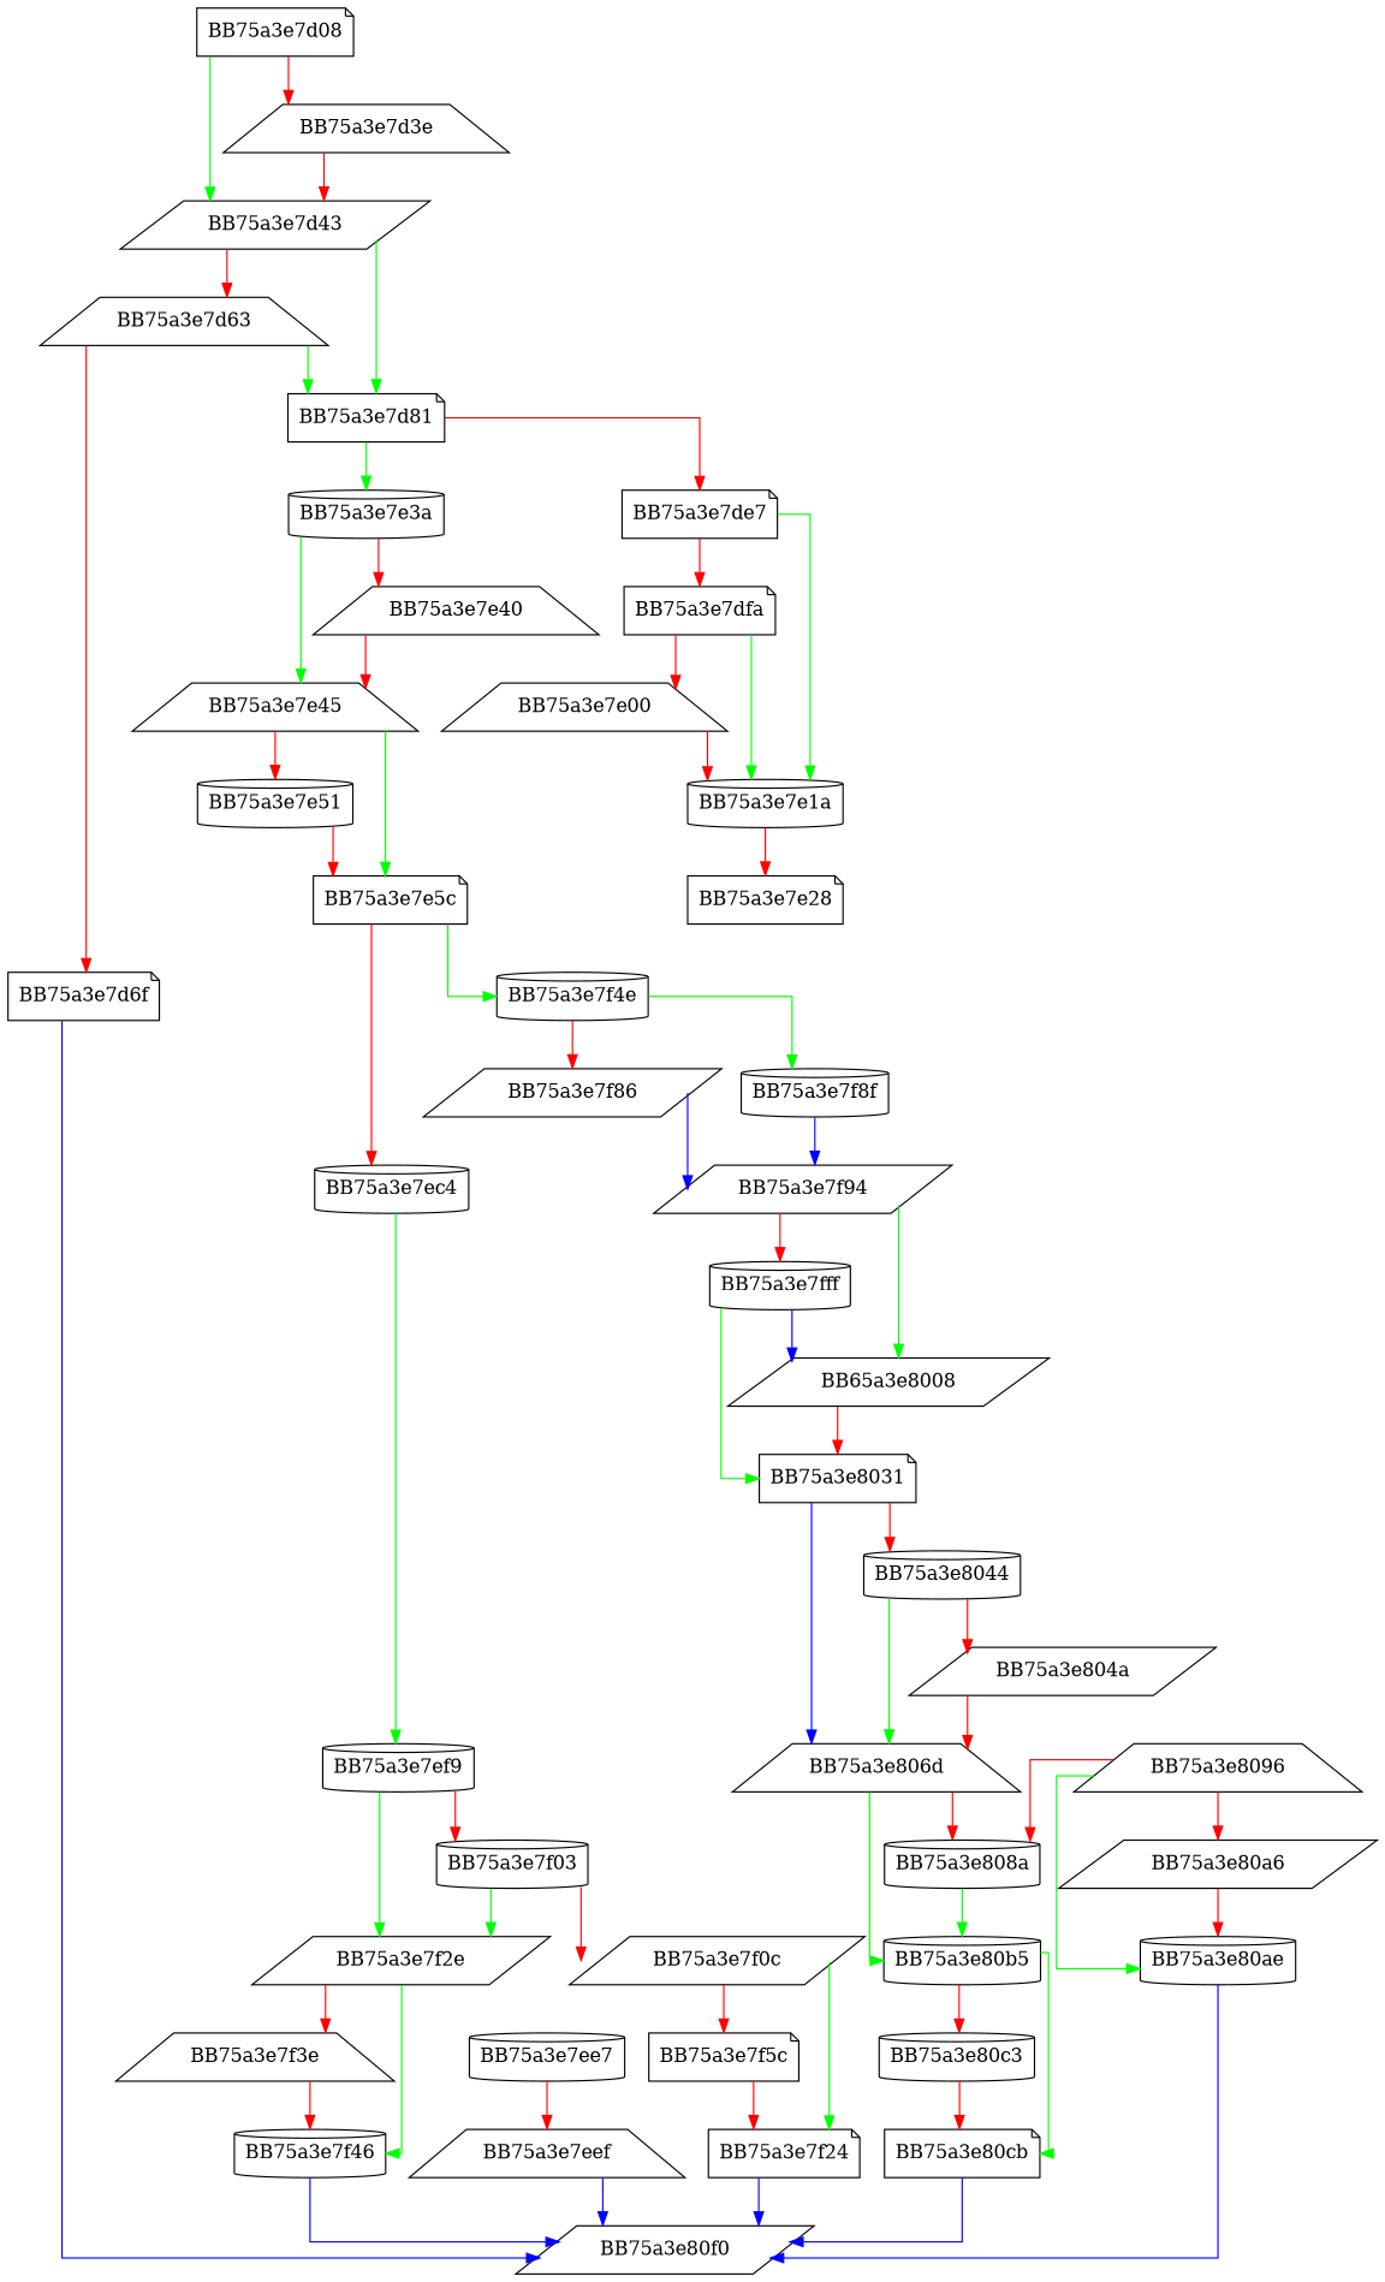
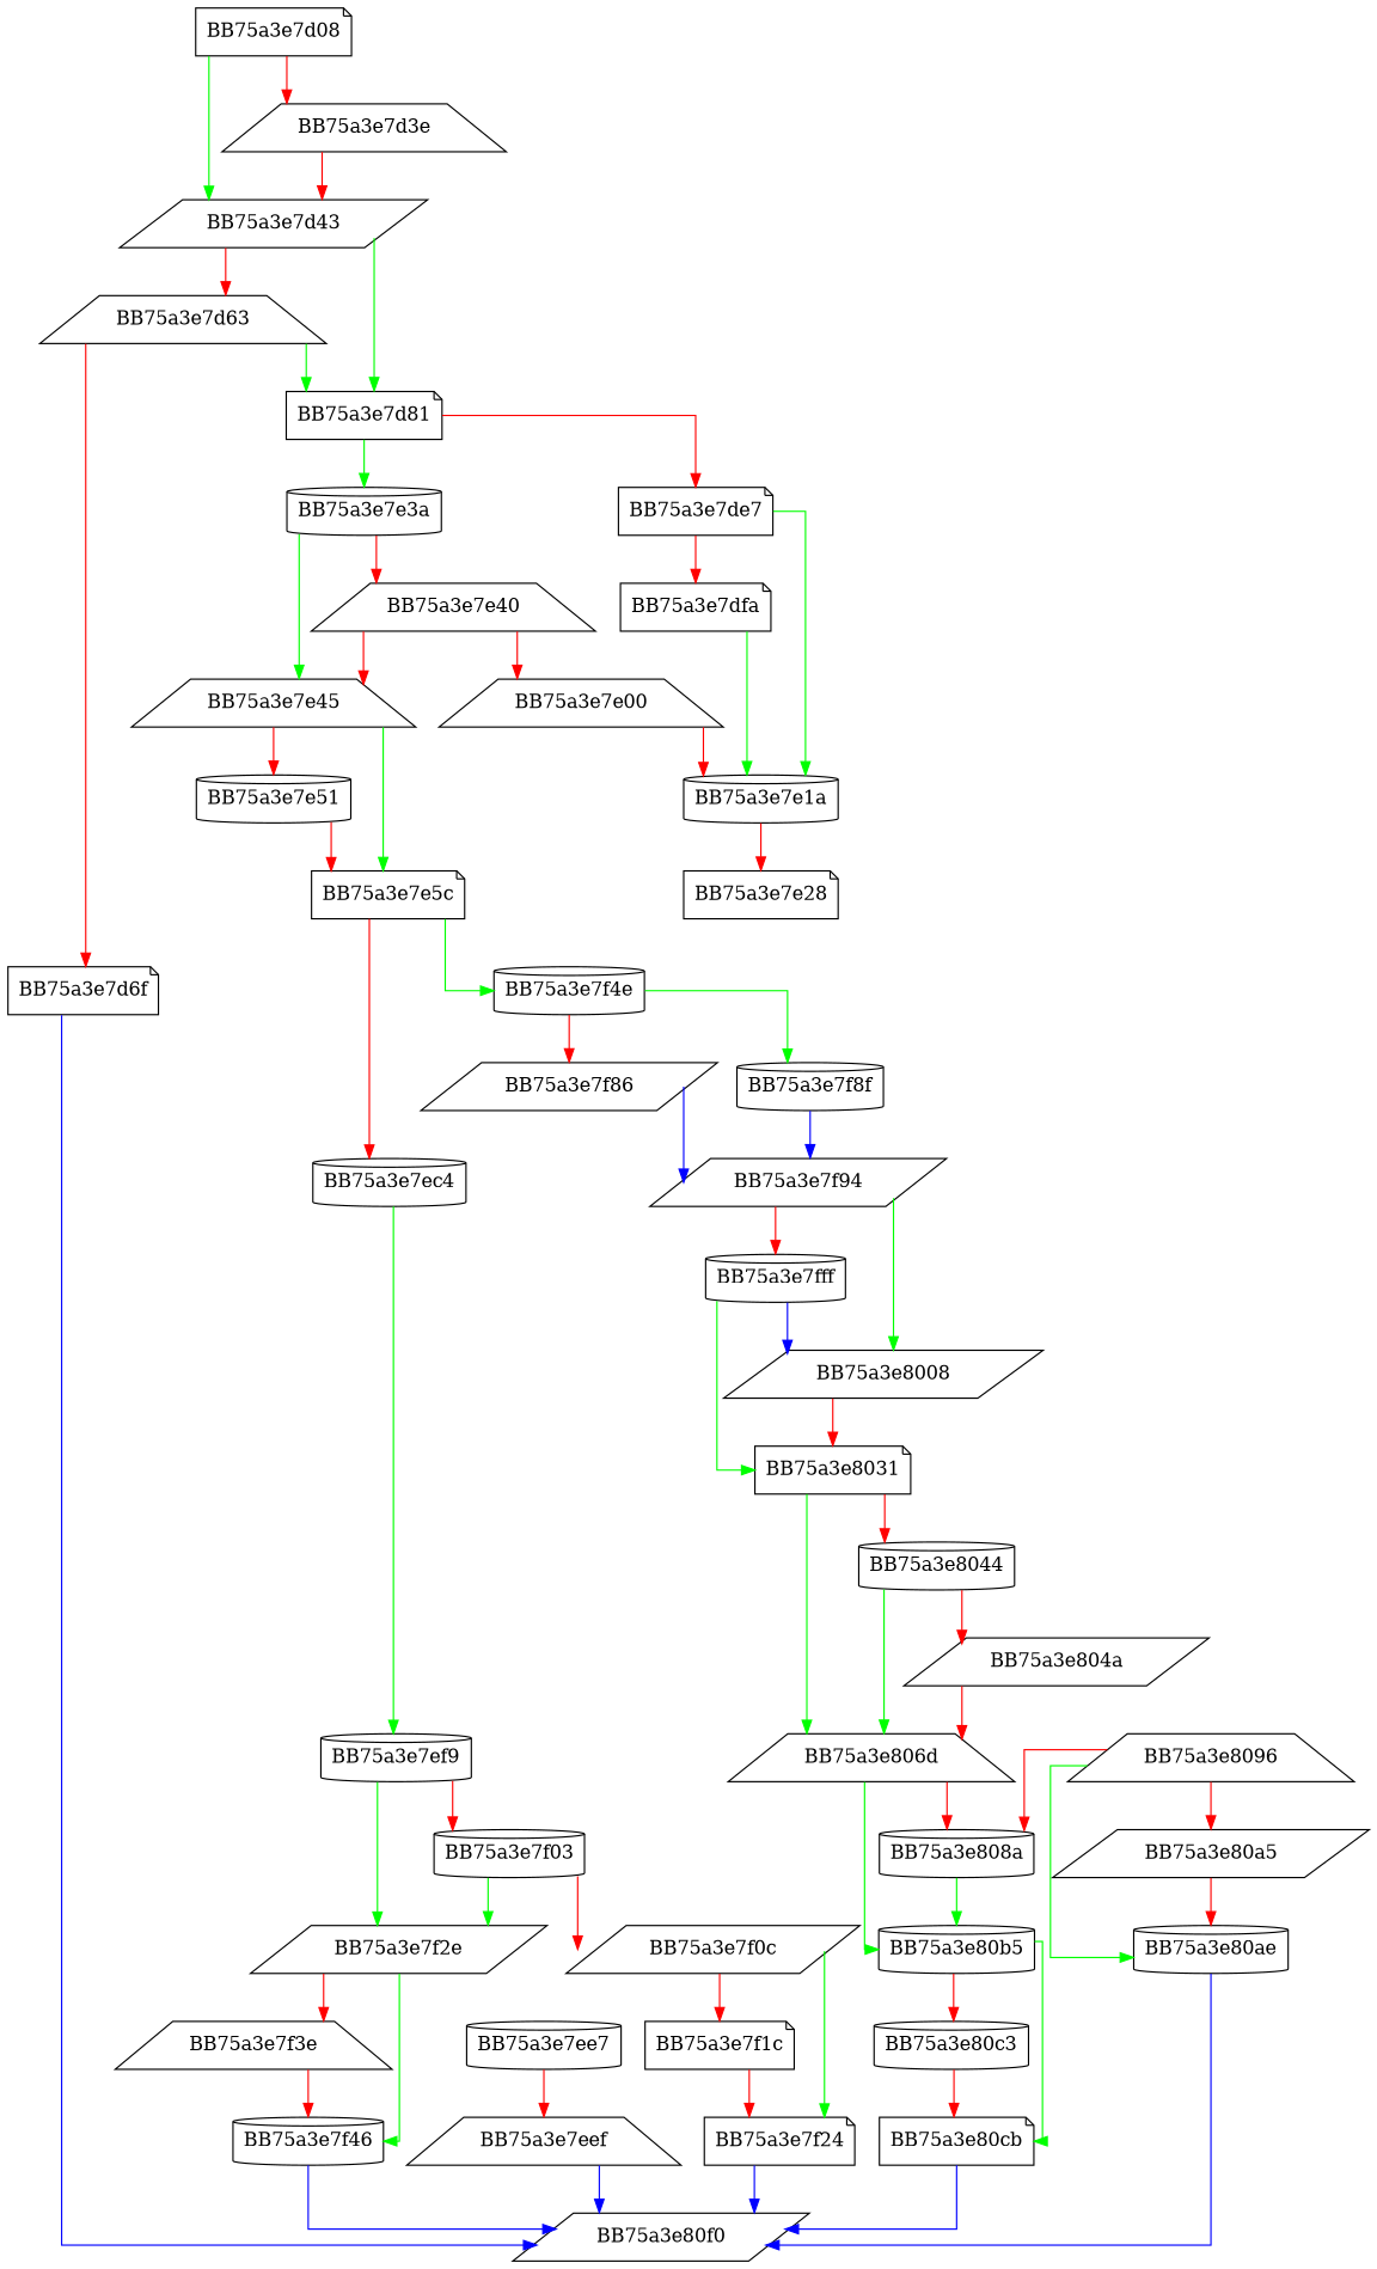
  digraph {
    splines=ortho
    node [shape=cylinder]
    edge [color=red]
    BB75a3e7d08 [shape=note]
    BB75a3e7d43 [shape=parallelogram]
    BB75a3e7d3e [shape=trapezium]
    BB75a3e7d81 [shape=note]
    BB75a3e7d63 [shape=trapezium]
    BB75a3e7e3a
    BB75a3e7de7 [shape=note]
    BB75a3e7d6f [shape=note]
    BB75a3e7e45 [shape=trapezium]
    BB75a3e7e40 [shape=trapezium]
    BB75a3e7e1a
    BB75a3e7dfa [shape=note]
    BB75a3e80f0 [shape=parallelogram]
    BB75a3e7e5c [shape=note]
    BB75a3e7e51
    BB75a3e7e28 [shape=note]
    BB75a3e7e00 [shape=trapezium]
    BB75a3e7f4e
    BB75a3e7ec4
    BB75a3e7f8f
    BB75a3e7f86 [shape=parallelogram]
    BB75a3e7ef9
    BB75a3e7f94 [shape=parallelogram]
    BB75a3e7f2e [shape=parallelogram]
    BB75a3e7f03
    BB75a3e7f46
    BB75a3e7f3e [shape=trapezium]
    BB75a3e7f0c [shape=parallelogram]
    BB75a3e7eef [shape=trapezium]
    BB75a3e7ee7
    BB75a3e7f24 [shape=note]
-   BB75a3e7f1c [shape=note label=BB75a3e7f5c]
-   BB75a3e8008 [shape=parallelogram label=BB65a3e8008]
+   BB75a3e7f1c [shape=note]
+   BB75a3e8008 [shape=parallelogram]
    BB75a3e7fff
    BB75a3e8031 [shape=note]
    BB75a3e806d [shape=trapezium]
    BB75a3e8044
    BB75a3e80b5
    BB75a3e808a
    BB75a3e804a [shape=parallelogram]
    BB75a3e80cb [shape=note]
    BB75a3e80c3
    BB75a3e8096 [shape=trapezium]
    BB75a3e80ae
-   BB75a3e80a6 [shape=parallelogram]
+   BB75a3e80a6 [shape=parallelogram label=BB75a3e80a5]
    BB75a3e7d08 -> BB75a3e7d43 [color=green]
    BB75a3e7d08 -> BB75a3e7d3e
    BB75a3e7d43 -> BB75a3e7d81 [color=green]
    BB75a3e7d43 -> BB75a3e7d63
    BB75a3e7d3e -> BB75a3e7d43
    BB75a3e7d81 -> BB75a3e7e3a [color=green]
    BB75a3e7d81 -> BB75a3e7de7
    BB75a3e7d63 -> BB75a3e7d81 [color=green]
    BB75a3e7d63 -> BB75a3e7d6f
    BB75a3e7e3a -> BB75a3e7e45 [color=green]
    BB75a3e7e3a -> BB75a3e7e40
    BB75a3e7de7 -> BB75a3e7e1a [color=green]
    BB75a3e7de7 -> BB75a3e7dfa
    BB75a3e7d6f -> BB75a3e80f0 [color=blue]
    BB75a3e7e45 -> BB75a3e7e5c [color=green]
    BB75a3e7e45 -> BB75a3e7e51
    BB75a3e7e40 -> BB75a3e7e45
    BB75a3e7e1a -> BB75a3e7e28
    BB75a3e7dfa -> BB75a3e7e1a [color=green]
-   BB75a3e7dfa -> BB75a3e7e00
+   BB75a3e7e40 -> BB75a3e7e00
    BB75a3e7e5c -> BB75a3e7f4e [color=green]
    BB75a3e7e5c -> BB75a3e7ec4
    BB75a3e7e51 -> BB75a3e7e5c
    BB75a3e7e00 -> BB75a3e7e1a
    BB75a3e7f4e -> BB75a3e7f8f [color=green]
    BB75a3e7f4e -> BB75a3e7f86
    BB75a3e7ec4 -> BB75a3e7ef9 [color=green]
    BB75a3e7f8f -> BB75a3e7f94 [color=blue]
    BB75a3e7f86 -> BB75a3e7f94 [color=blue]
    BB75a3e7ef9 -> BB75a3e7f2e [color=green]
    BB75a3e7ef9 -> BB75a3e7f03
    BB75a3e7f94 -> BB75a3e8008 [color=green]
    BB75a3e7f94 -> BB75a3e7fff
    BB75a3e7f2e -> BB75a3e7f46 [color=green]
    BB75a3e7f2e -> BB75a3e7f3e
    BB75a3e7f03 -> BB75a3e7f2e [color=green]
    BB75a3e7f03 -> BB75a3e7f0c
    BB75a3e7f46 -> BB75a3e80f0 [color=blue]
    BB75a3e7f3e -> BB75a3e7f46
    BB75a3e7f0c -> BB75a3e7f24 [color=green]
    BB75a3e7f0c -> BB75a3e7f1c
    BB75a3e7eef -> BB75a3e80f0 [color=blue]
    BB75a3e7ee7 -> BB75a3e7eef
    BB75a3e7f24 -> BB75a3e80f0 [color=blue]
    BB75a3e7f1c -> BB75a3e7f24
    BB75a3e8008 -> BB75a3e8031
    BB75a3e7fff -> BB75a3e8008 [color=blue]
    BB75a3e7fff -> BB75a3e8031 [color=green]
-   BB75a3e8031 -> BB75a3e806d [color=blue]
+   BB75a3e8031 -> BB75a3e806d [color=green]
    BB75a3e8031 -> BB75a3e8044
    BB75a3e806d -> BB75a3e80b5 [color=green]
    BB75a3e806d -> BB75a3e808a
    BB75a3e8044 -> BB75a3e806d [color=green]
    BB75a3e8044 -> BB75a3e804a
    BB75a3e80b5 -> BB75a3e80cb [color=green]
    BB75a3e80b5 -> BB75a3e80c3
    BB75a3e808a -> BB75a3e80b5 [color=green]
    BB75a3e804a -> BB75a3e806d
    BB75a3e80cb -> BB75a3e80f0 [color=blue]
    BB75a3e80c3 -> BB75a3e80cb
    BB75a3e8096 -> BB75a3e808a
    BB75a3e8096 -> BB75a3e80ae [color=green]
    BB75a3e8096 -> BB75a3e80a6
    BB75a3e80ae -> BB75a3e80f0 [color=blue]
    BB75a3e80a6 -> BB75a3e80ae
  }
